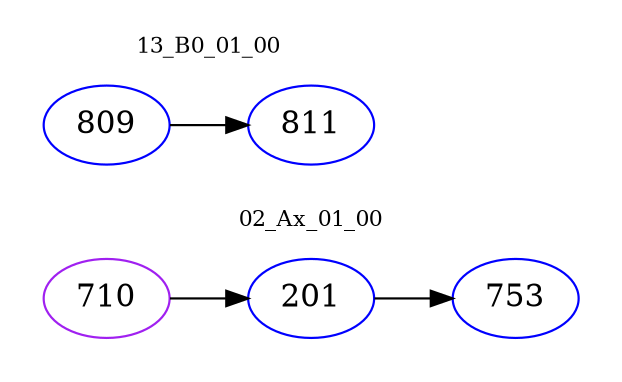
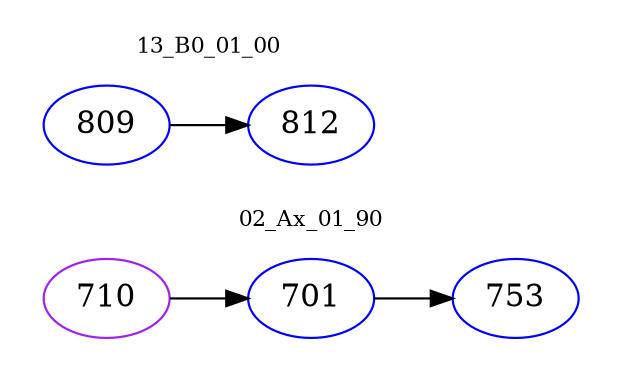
  digraph {
    rankdir=LR
    node [color=blue]
    edge [color=black]
    n1 [color=purple label=710]
-   n2 [label=201]
+   n2 [label=701]
    n3 [label=753]
    n4 [label=809]
-   n5 [label=811]
+   n5 [label=812]
    subgraph cluster_1 {
      color=white
      fontsize=10
-     label="02_Ax_01_00"
+     label="02_Ax_01_90"
      n1
      n2
      n3
    }
    subgraph cluster_2 {
      color=white
      fontsize=10
      label="13_B0_01_00"
      n4
      n5
    }
    n1 -> n2
    n2 -> n3
    n4 -> n5
  }
